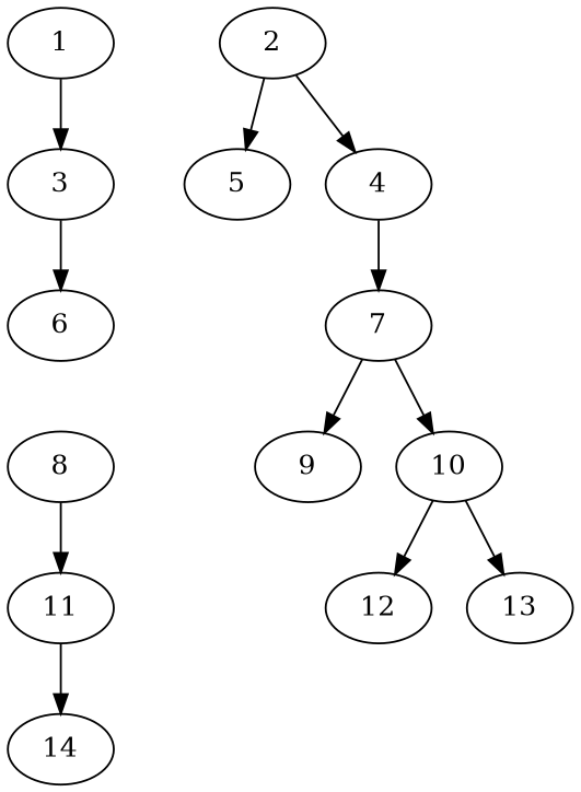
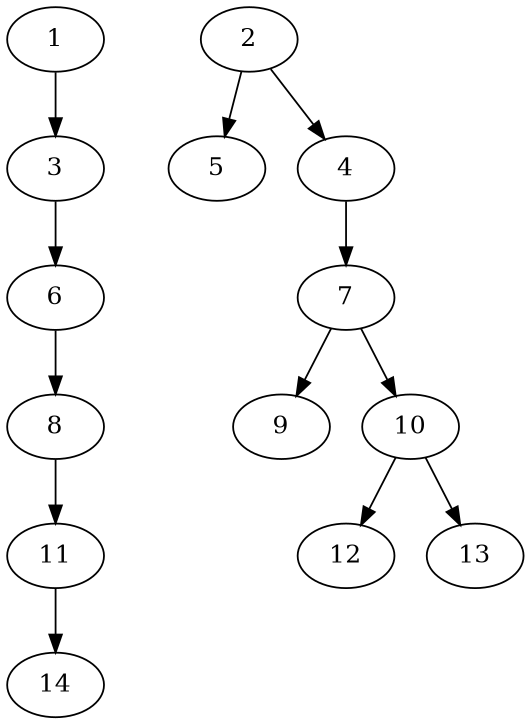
  digraph {
    node [alpha=0.10]
    1 [alpha=0.06 expect_size=457235728401649]
    3 [alpha=0.07 expect_size=46396641299450]
    6 [alpha=0.19 expect_size=60935132497303]
    5 [alpha=0.01 expect_size=26743738332286328]
    8 [expect_size=2838012645716525056]
    2 [alpha=0.12 expect_size=38929429488992256]
    4 [alpha=0.12 expect_size=1260215500504301568]
    7 [expect_size=114248657175702]
    9 [alpha=0.09 expect_size=440248029174300672]
    10 [alpha=0.15 expect_size=1038541848294981632]
    11 [expect_size=497275835083844]
    12 [alpha=0.15 expect_size=637578585926547]
    13 [alpha=0.04 expect_size=160747406219265]
    14 [expect_size=165112971264000000]
    1 -> 3
    3 -> 6
+   6 -> 8
    8 -> 11
    2 -> 5
    2 -> 4
    4 -> 7
    7 -> 9
    7 -> 10
    10 -> 12
    10 -> 13
    11 -> 14
  }
